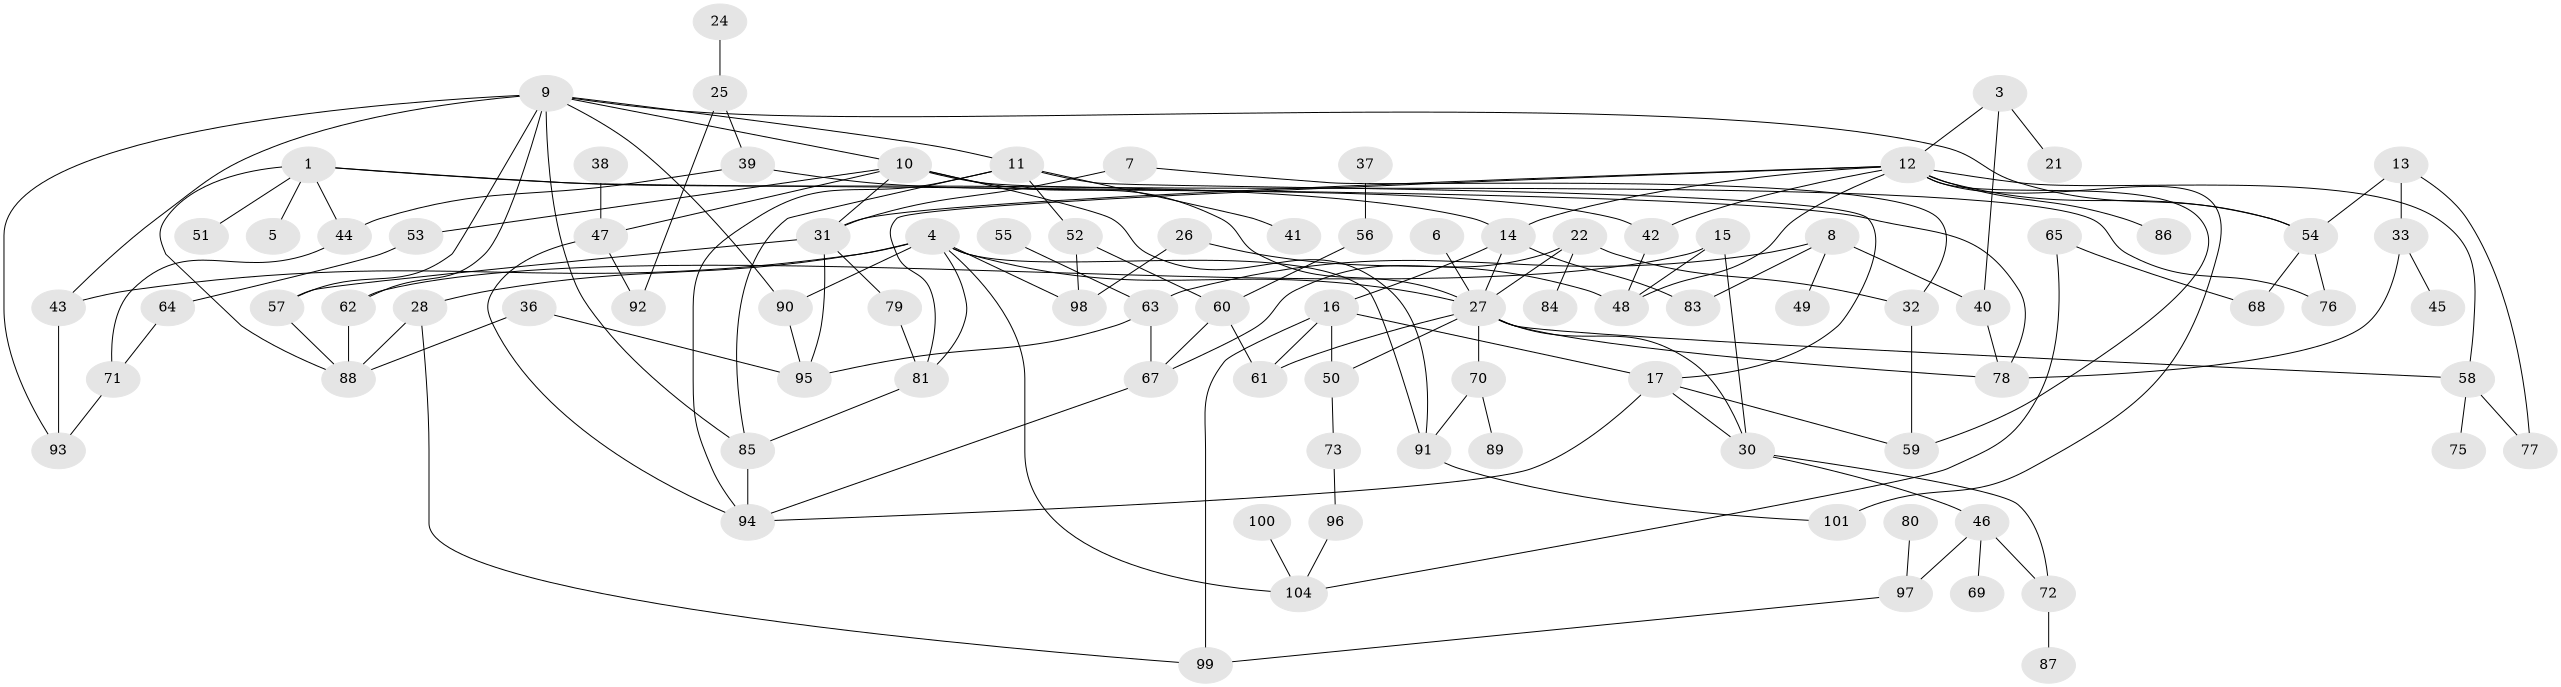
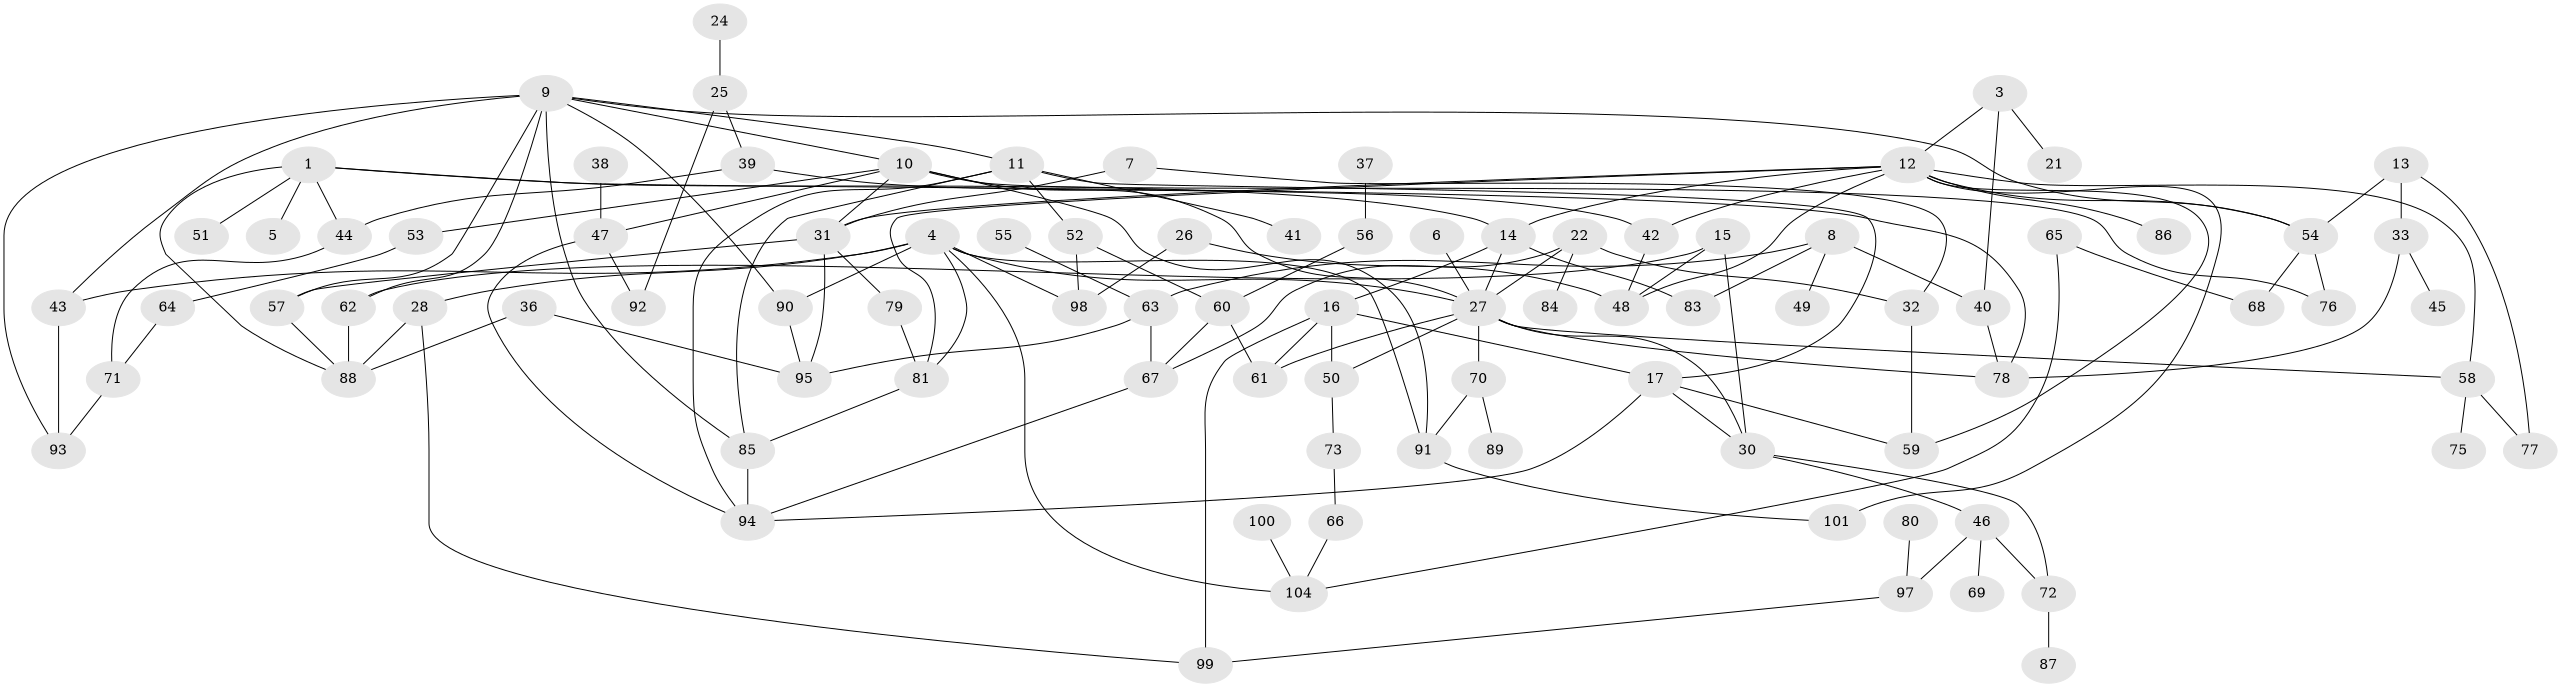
  graph {
    node [color=gray90 style=filled]
    edge [weight=1.0]
    1
    5
    14
    44
    51
    78
    88
    27
    83
    16
    71
    3
    12
    21
    40
    81
    31
    54
    42
    48
    58
    59
    86
    101
    4
    28
    43
    90
    91
    98
    104
    30
    50
    61
    70
    99
    93
    85
    95
    6
    7
    32
    57
    79
    8
    49
    63
    67
    9
    10
    11
    62
    47
    53
    76
    17
    41
    52
    94
    68
    n61 [label=92]
    64
    60
    77
    75
    13
    33
    n68 [label=45]
    15
    46
    72
    73
    22
    84
    24
    25
    39
    26
    89
    69
    97
    87
    36
    37
    56
    38
-   96
+   96 [label=66]
    55
    65
    80
    100
    1 -- 5
    1 -- 14
    1 -- 44
    1 -- 51
    1 -- 78
    1 -- 88
    14 -- 27
    14 -- 83
    14 -- 16
    44 -- 71
    27 -- 78
    27 -- 58
    27 -- 30
    27 -- 50
    27 -- 61
    27 -- 70
    16 -- 50
    16 -- 61
    16 -- 99
    16 -- 17
    71 -- 93
    3 -- 12
    3 -- 21
    3 -- 40
    12 -- 14
    12 -- 81
    12 -- 31
    12 -- 54
    12 -- 42
    12 -- 48
    12 -- 58
    12 -- 59
    12 -- 86
    12 -- 101
    40 -- 78
    81 -- 85
    31 -- 95
    31 -- 57
    31 -- 79
    54 -- 76
    54 -- 68
    42 -- 48
    58 -- 77
    58 -- 75
    4 -- 27
    4 -- 81
    4 -- 28
    4 -- 43
    4 -- 90
    4 -- 91
    4 -- 98
    4 -- 104
    28 -- 88
    28 -- 99
    43 -- 93
    90 -- 95
    91 -- 101
    30 -- 46
    30 -- 72
    50 -- 73
    70 -- 91
    70 -- 89
    85 -- 94
    6 -- 27
    7 -- 31
    7 -- 32
    32 -- 59
    57 -- 88
    79 -- 81
    8 -- 83
    8 -- 40
    8 -- 49
    8 -- 63
    63 -- 95
    63 -- 67
    67 -- 94
    9 -- 54
    9 -- 43
    9 -- 90
    9 -- 93
    9 -- 85
    9 -- 57
    9 -- 10
    9 -- 11
    9 -- 62
    10 -- 27 [weight=2.0]
    10 -- 31
    10 -- 91
    10 -- 47
    10 -- 53
    10 -- 76
    11 -- 85
    11 -- 17
    11 -- 41
    11 -- 52
    11 -- 94
    62 -- 88
    47 -- 94
    47 -- n61
    53 -- 64
    17 -- 59
    17 -- 30
    17 -- 94
    52 -- 98
    52 -- 60
    64 -- 71
    60 -- 61
    60 -- 67
    13 -- 54
    13 -- 77
    13 -- 33
    33 -- 78
    33 -- n68
    15 -- 48
    15 -- 30
    15 -- 62
    46 -- 72
    46 -- 69
    46 -- 97
    72 -- 87
    73 -- 96
    22 -- 27
    22 -- 32
    22 -- 67
    22 -- 84
    24 -- 25
    25 -- n61
    25 -- 39
    39 -- 44
    39 -- 42
    26 -- 48
    26 -- 98
    97 -- 99
    36 -- 88
    36 -- 95
    37 -- 56
    56 -- 60
    38 -- 47
    96 -- 104
    55 -- 63
    65 -- 104
    65 -- 68
    80 -- 97
    100 -- 104
  }
